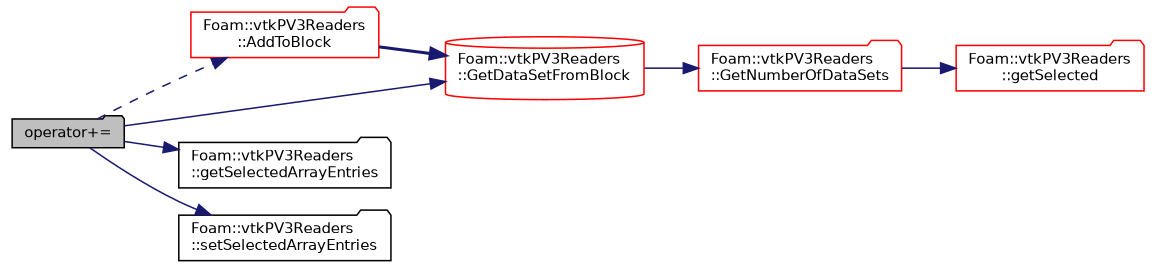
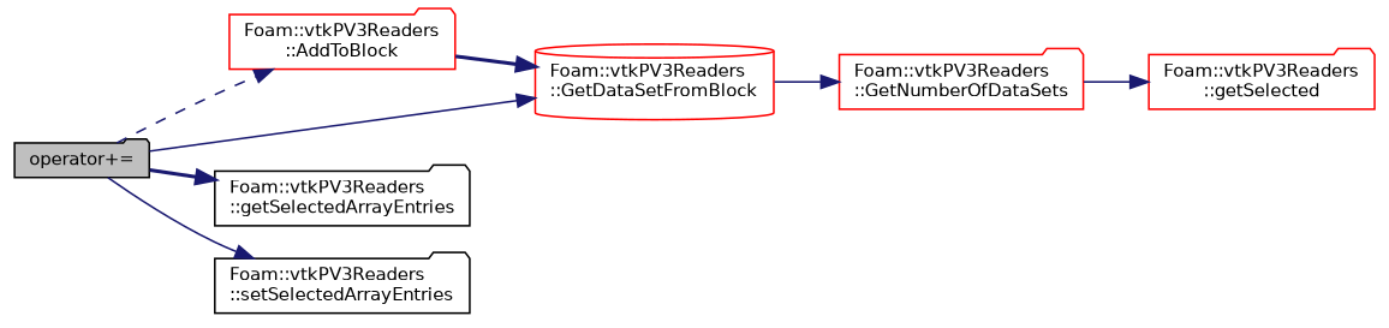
  digraph {
    fontname="DejaVu Sans"
    rankdir=LR
    node [color=red fontname="DejaVu Sans" fontsize=10 shape=folder]
    edge [color=midnightblue fontname="DejaVu Sans" fontsize=10 labelfontname=Helvetica labelfontsize=10 style=solid]
    n1 [color=black fillcolor=grey75 fontcolor=black height=0.2 label="operator+=" style=filled width=0.4]
    n2 [height=0.2 label="Foam::vtkPV3Readers\l::AddToBlock" width=0.4]
    n3 [height=0.2 label="Foam::vtkPV3Readers\l::GetDataSetFromBlock" shape=cylinder width=0.4]
    n4 [color=black height=0.2 label="Foam::vtkPV3Readers\l::getSelectedArrayEntries" width=0.4]
    n5 [color=black height=0.2 label="Foam::vtkPV3Readers\l::setSelectedArrayEntries" width=0.4]
    n6 [height=0.2 label="Foam::vtkPV3Readers\l::GetNumberOfDataSets" width=0.4]
    n7 [height=0.2 label="Foam::vtkPV3Readers\l::getSelected" width=0.4]
    n1 -> n2 [style=dashed]
    n1 -> n3
-   n1 -> n4
+   n1 -> n4 [style=bold]
    n1 -> n5
    n2 -> n3 [style=bold]
    n3 -> n6
    n6 -> n7
  }
